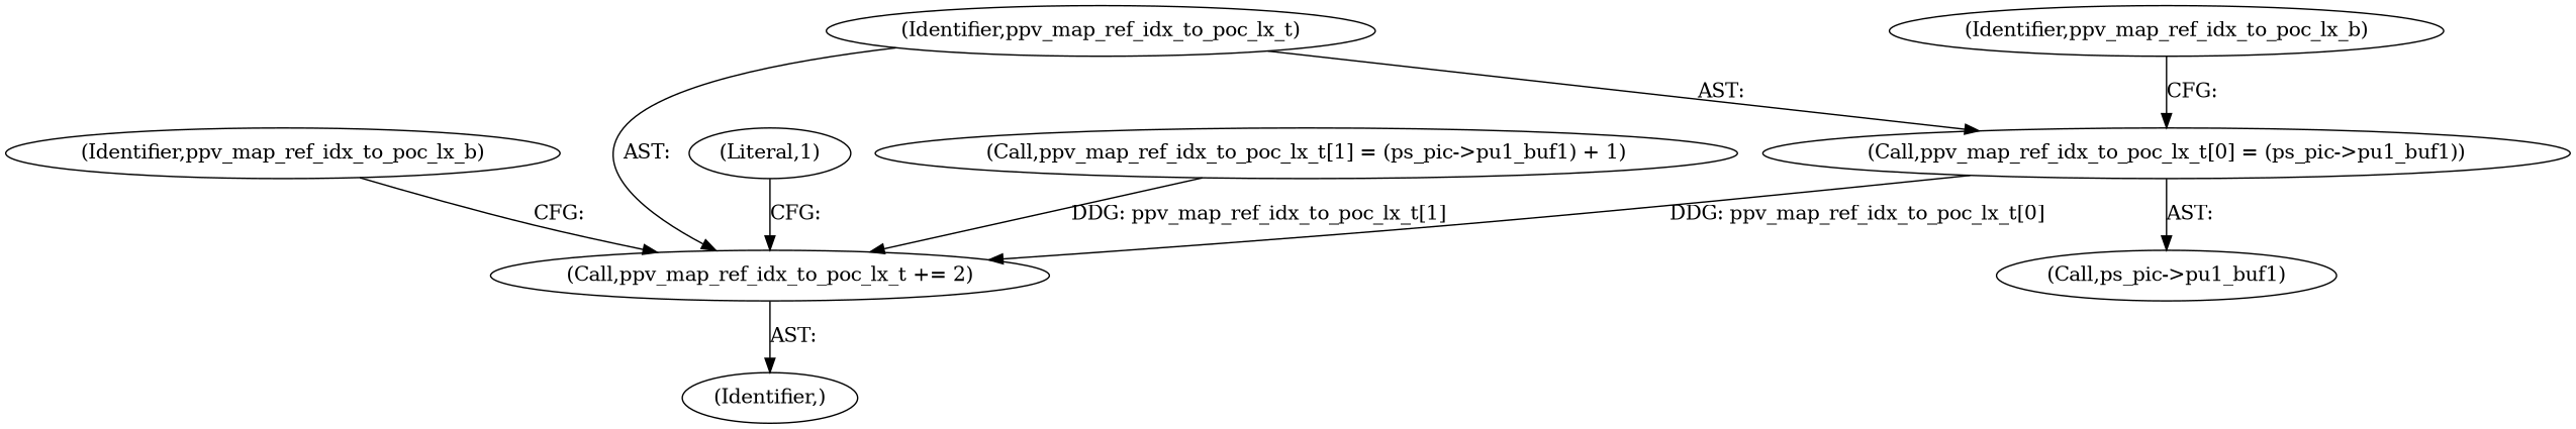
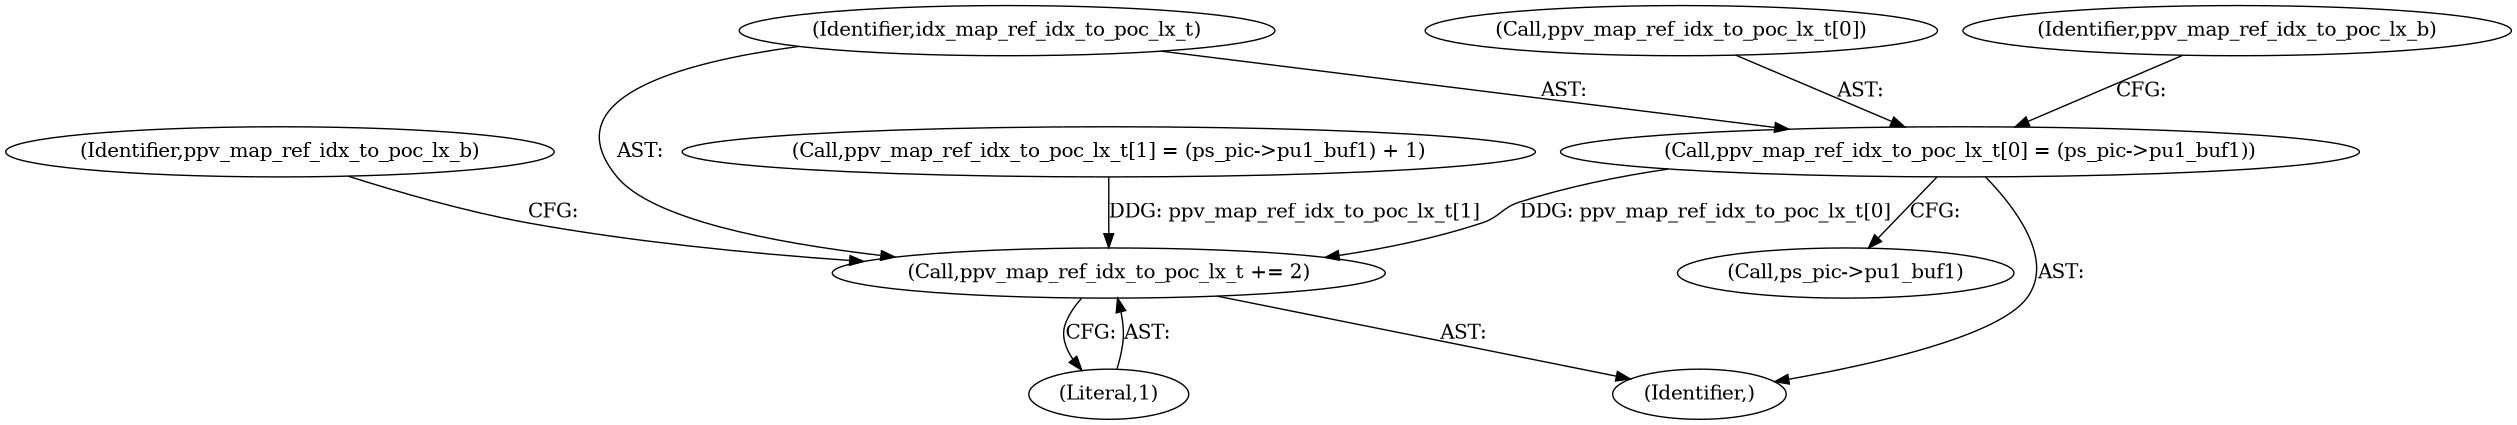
  digraph {
    fontname="DejaVu Serif"
    node [fontname="DejaVu Serif"]
    edge [fontname="DejaVu Serif"]
    n1 [label="(Call,ppv_map_ref_idx_to_poc_lx_t[0] = (ps_pic->pu1_buf1))"]
    n2 [label="(Call,ppv_map_ref_idx_to_poc_lx_t += 2)"]
    n3 [label="(Call,ps_pic->pu1_buf1)"]
    n4 [label="(Identifier,)"]
    n5 [label="(Literal,1)"]
+   n6 [label="(Call,ppv_map_ref_idx_to_poc_lx_t[0])"]
    n7 [label="(Identifier,ppv_map_ref_idx_to_poc_lx_b)"]
    n8 [label="(Identifier,ppv_map_ref_idx_to_poc_lx_b)"]
-   n9 [label="(Identifier,ppv_map_ref_idx_to_poc_lx_t)"]
+   n9 [label="(Identifier,idx_map_ref_idx_to_poc_lx_t)"]
    n10 [label="(Call,ppv_map_ref_idx_to_poc_lx_t[1] = (ps_pic->pu1_buf1) + 1)"]
    n1 -> n2 [label="DDG: ppv_map_ref_idx_to_poc_lx_t[0]"]
-   n1 -> n3 [label="AST: "]
+   n1 -> n3 [label="CFG: "]
+   n1 -> n4 [label="AST: "]
    n2 -> n4 [label="AST: "]
-   n5 -> n2 [label="CFG: "]
+   n2 -> n5 [label="CFG: "]
+   n5 -> n2 [label="AST: "]
+   n6 -> n1 [label="AST: "]
    n7 -> n2 [label="CFG: "]
    n8 -> n1 [label="CFG: "]
    n9 -> n1 [label="AST: "]
    n9 -> n2 [label="AST: "]
    n10 -> n2 [label="DDG: ppv_map_ref_idx_to_poc_lx_t[1]"]
  }
